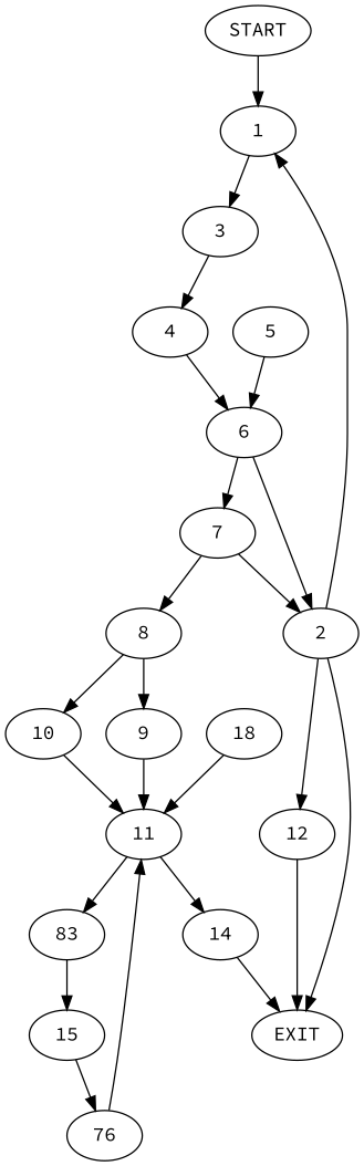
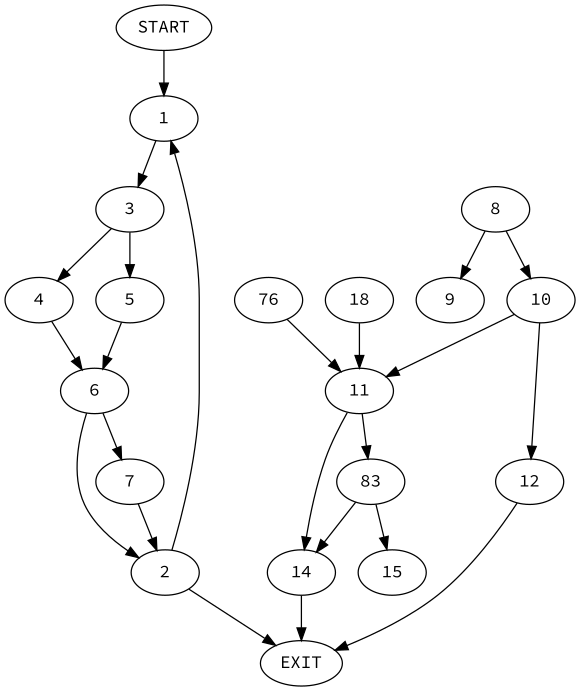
  digraph {
    fontname="Source Code Pro"
    node [fontname="Source Code Pro"]
    edge [fontname="Source Code Pro"]
    n1 [label=START]
    1
    3
    n4 [label=EXIT]
    2
    4
    5
    6
    7
    8
    9
    10
    11
    12
    n15 [label=83]
    14
    15
    n18 [label=76]
    18
    n1 -> 1
    1 -> 3
    3 -> 4
+   3 -> 5
    2 -> 1
    2 -> n4
    4 -> 6
    5 -> 6
    6 -> 2
    6 -> 7
    7 -> 2
-   7 -> 8
    8 -> 9
    8 -> 10
-   9 -> 11
    10 -> 11
-   2 -> 12
+   10 -> 12
    11 -> n15
    11 -> 14
    12 -> n4
+   n15 -> 14
    n15 -> 15
    14 -> n4
-   15 -> n18
    n18 -> 11
    18 -> 11
  }
